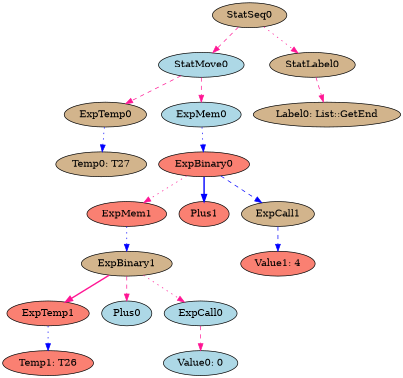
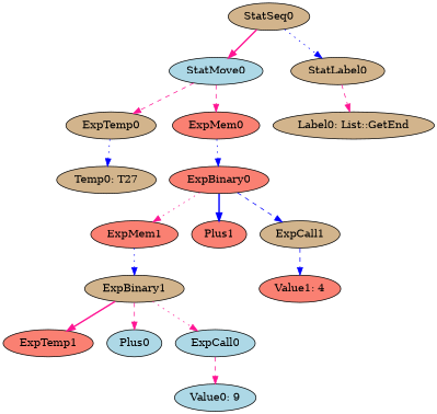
  digraph {
    ordering=out
    node [fillcolor=tan style=filled]
    edge [color=deeppink style=dashed]
    StatMove0 [fillcolor=lightblue]
    ExpTemp0
-   ExpMem0 [fillcolor=lightblue]
+   ExpMem0 [fillcolor=salmon]
    "Temp0: T27"
    ExpBinary0 [fillcolor=salmon]
    ExpMem1 [fillcolor=salmon]
    Plus1 [fillcolor=salmon]
    ExpCall1
    ExpBinary1
    "Value1: 4" [fillcolor=salmon]
    ExpTemp1 [fillcolor=salmon]
    Plus0 [fillcolor=lightblue]
    ExpCall0 [fillcolor=lightblue]
    StatSeq0
    StatLabel0
    "Label0: List::GetEnd"
-   "Temp1: T26" [fillcolor=salmon]
-   "Value0: 0" [fillcolor=lightblue]
+   "Value0: 0" [fillcolor=lightblue label="Value0: 9"]
    StatMove0 -> ExpTemp0
    StatMove0 -> ExpMem0
    ExpTemp0 -> "Temp0: T27" [color=blue style=dotted]
    ExpMem0 -> ExpBinary0 [color=blue style=dotted]
    ExpBinary0 -> ExpMem1 [style=dotted]
    ExpBinary0 -> Plus1 [color=blue style=bold]
    ExpBinary0 -> ExpCall1 [color=blue]
    ExpMem1 -> ExpBinary1 [color=blue style=dotted]
    ExpCall1 -> "Value1: 4" [color=blue]
    ExpBinary1 -> ExpTemp1 [style=bold]
    ExpBinary1 -> Plus0
    ExpBinary1 -> ExpCall0 [style=dotted]
-   ExpTemp1 -> "Temp1: T26" [color=blue style=dotted]
    ExpCall0 -> "Value0: 0"
-   StatSeq0 -> StatMove0
-   StatSeq0 -> StatLabel0 [style=dotted]
+   StatSeq0 -> StatMove0 [style=bold]
+   StatSeq0 -> StatLabel0 [color=blue style=dotted]
    StatLabel0 -> "Label0: List::GetEnd"
  }
